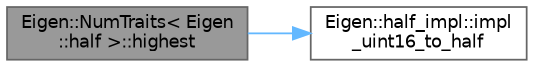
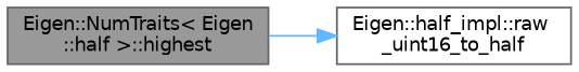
  digraph {
    rankdir=LR
    node [fontname=Helvetica fontsize=10 shape=box style=filled]
    n1 [color=gray40 fillcolor=grey60 fontcolor=black height=0.2 label="Eigen::NumTraits\< Eigen\l::half \>::highest" width=0.4]
-   n2 [color=grey40 fillcolor=white height=0.2 label="Eigen::half_impl::impl\l_uint16_to_half" width=0.4]
+   n2 [color=grey40 fillcolor=white height=0.2 label="Eigen::half_impl::raw\l_uint16_to_half" width=0.4]
    n1 -> n2 [color=steelblue1 fontname=Helvetica fontsize=10 labelfontname=Helvetica labelfontsize=10 style=solid]
  }
